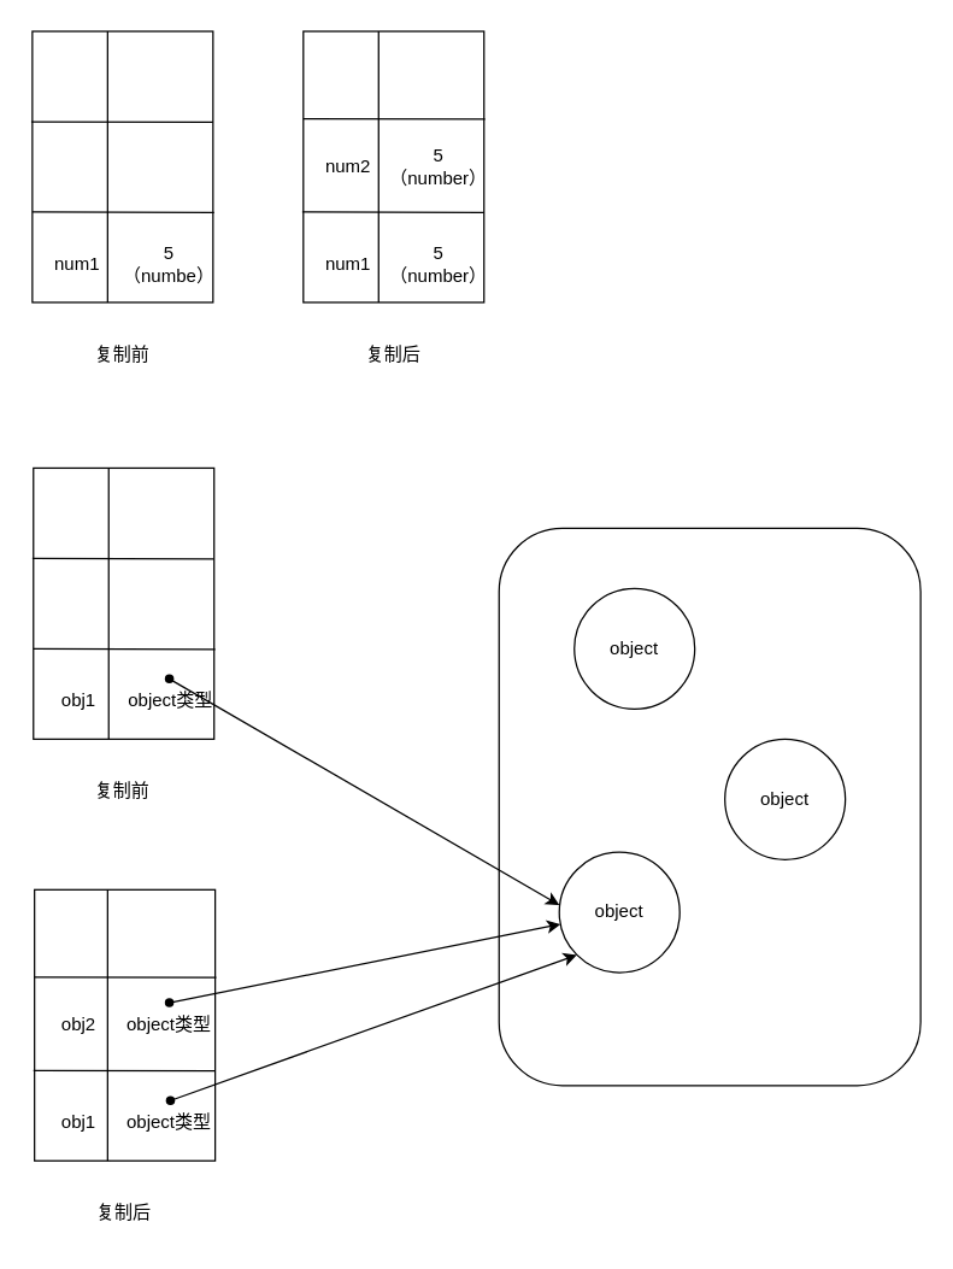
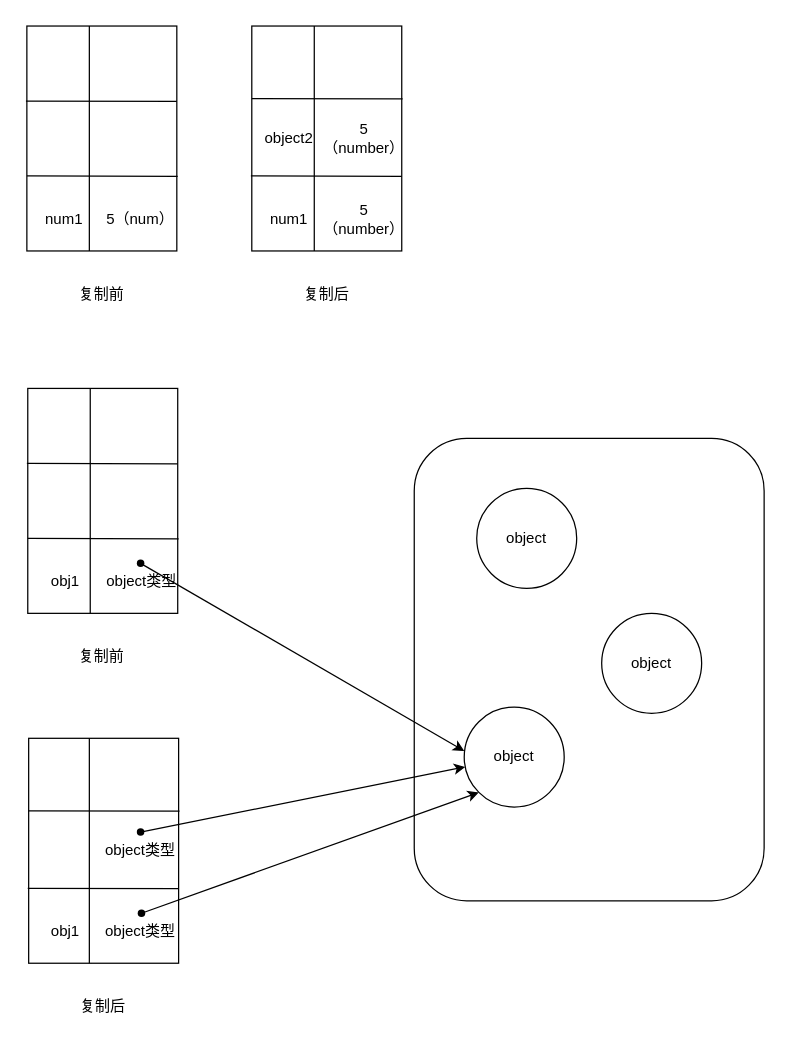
  <mxCell id="0" />
  <mxCell id="1" parent="0" />
  <mxCell id="2" value="" style="rounded=0;whiteSpace=wrap;html=1;" vertex="1" parent="1"><mxGeometry x="21" y="20" width="120" height="180" as="geometry" /></mxCell>
  <mxCell id="3" value="" style="rounded=0;whiteSpace=wrap;html=1;" vertex="1" parent="1"><mxGeometry x="201" y="20" width="120" height="180" as="geometry" /></mxCell>
  <mxCell id="4" value="" style="endArrow=none;html=1;entryX=1.006;entryY=0.324;entryDx=0;entryDy=0;entryPerimeter=0;" edge="1" parent="1" target="3"><mxGeometry width="50" height="50" relative="1" as="geometry"><mxPoint x="201" y="78" as="sourcePoint" /><mxPoint x="251" y="30" as="targetPoint" /><Array as="points" /></mxGeometry></mxCell>
  <mxCell id="5" value="" style="endArrow=none;html=1;entryX=1.006;entryY=0.324;entryDx=0;entryDy=0;entryPerimeter=0;" edge="1" parent="1"><mxGeometry width="50" height="50" relative="1" as="geometry"><mxPoint x="20.28" y="80" as="sourcePoint" /><mxPoint x="141" y="80.32" as="targetPoint" /><Array as="points" /></mxGeometry></mxCell>
  <mxCell id="6" value="" style="endArrow=none;html=1;" edge="1" parent="1"><mxGeometry width="50" height="50" relative="1" as="geometry"><mxPoint x="251" y="20" as="sourcePoint" /><mxPoint x="251" y="200" as="targetPoint" /><Array as="points"><mxPoint x="251" y="190" /></Array></mxGeometry></mxCell>
  <mxCell id="7" value="" style="endArrow=none;html=1;entryX=1.006;entryY=0.324;entryDx=0;entryDy=0;entryPerimeter=0;" edge="1" parent="1"><mxGeometry width="50" height="50" relative="1" as="geometry"><mxPoint x="21" y="140" as="sourcePoint" /><mxPoint x="141.72" y="140.32" as="targetPoint" /><Array as="points" /></mxGeometry></mxCell>
  <mxCell id="8" value="" style="endArrow=none;html=1;entryX=1.006;entryY=0.324;entryDx=0;entryDy=0;entryPerimeter=0;" edge="1" parent="1"><mxGeometry width="50" height="50" relative="1" as="geometry"><mxPoint x="200.28" y="140" as="sourcePoint" /><mxPoint x="321" y="140.32" as="targetPoint" /><Array as="points" /></mxGeometry></mxCell>
  <mxCell id="9" value="" style="endArrow=none;html=1;" edge="1" parent="1"><mxGeometry width="50" height="50" relative="1" as="geometry"><mxPoint x="71" y="20" as="sourcePoint" /><mxPoint x="71" y="200" as="targetPoint" /><Array as="points"><mxPoint x="71" y="190" /></Array></mxGeometry></mxCell>
  <mxCell id="10" value="num1" style="text;html=1;strokeColor=none;fillColor=none;align=center;verticalAlign=middle;whiteSpace=wrap;rounded=0;" vertex="1" parent="1"><mxGeometry x="21" y="160" width="60" height="30" as="geometry" /></mxCell>
- <mxCell id="11" value="5（numbe）" style="text;html=1;strokeColor=none;fillColor=none;align=center;verticalAlign=middle;whiteSpace=wrap;rounded=0;" vertex="1" parent="1"><mxGeometry x="82" y="160" width="60" height="30" as="geometry" /></mxCell>
+ <mxCell id="11" value="5（num）" style="text;html=1;strokeColor=none;fillColor=none;align=center;verticalAlign=middle;whiteSpace=wrap;rounded=0;" vertex="1" parent="1"><mxGeometry x="82" y="160" width="60" height="30" as="geometry" /></mxCell>
  <mxCell id="12" value="num1" style="text;html=1;strokeColor=none;fillColor=none;align=center;verticalAlign=middle;whiteSpace=wrap;rounded=0;" vertex="1" parent="1"><mxGeometry x="201" y="160" width="60" height="30" as="geometry" /></mxCell>
  <mxCell id="13" value="5（number）" style="text;html=1;strokeColor=none;fillColor=none;align=center;verticalAlign=middle;whiteSpace=wrap;rounded=0;" vertex="1" parent="1"><mxGeometry x="261" y="160" width="60" height="30" as="geometry" /></mxCell>
- <mxCell id="14" value="num2" style="text;html=1;strokeColor=none;fillColor=none;align=center;verticalAlign=middle;whiteSpace=wrap;rounded=0;" vertex="1" parent="1"><mxGeometry x="201" y="95" width="60" height="30" as="geometry" /></mxCell>
+ <mxCell id="14" value="object2" style="text;html=1;strokeColor=none;fillColor=none;align=center;verticalAlign=middle;whiteSpace=wrap;rounded=0;" vertex="1" parent="1"><mxGeometry x="201" y="95" width="60" height="30" as="geometry" /></mxCell>
  <mxCell id="15" value="5（number）" style="text;html=1;strokeColor=none;fillColor=none;align=center;verticalAlign=middle;whiteSpace=wrap;rounded=0;" vertex="1" parent="1"><mxGeometry x="261" y="95" width="60" height="30" as="geometry" /></mxCell>
  <mxCell id="16" value="复制前" style="text;html=1;strokeColor=none;fillColor=none;align=center;verticalAlign=middle;whiteSpace=wrap;rounded=0;" vertex="1" parent="1"><mxGeometry x="51" y="220" width="60" height="30" as="geometry" /></mxCell>
  <mxCell id="17" value="复制后" style="text;html=1;strokeColor=none;fillColor=none;align=center;verticalAlign=middle;whiteSpace=wrap;rounded=0;" vertex="1" parent="1"><mxGeometry x="231" y="220" width="60" height="30" as="geometry" /></mxCell>
  <mxCell id="18" value="" style="rounded=0;whiteSpace=wrap;html=1;" vertex="1" parent="1"><mxGeometry x="21.72" y="310" width="120" height="180" as="geometry" /></mxCell>
  <mxCell id="19" value="" style="endArrow=none;html=1;" edge="1" parent="1"><mxGeometry width="50" height="50" relative="1" as="geometry"><mxPoint x="71.72" y="310" as="sourcePoint" /><mxPoint x="71.72" y="490" as="targetPoint" /><Array as="points"><mxPoint x="71.72" y="480" /></Array></mxGeometry></mxCell>
  <mxCell id="20" value="" style="endArrow=none;html=1;entryX=1.006;entryY=0.324;entryDx=0;entryDy=0;entryPerimeter=0;" edge="1" parent="1"><mxGeometry width="50" height="50" relative="1" as="geometry"><mxPoint x="21" y="370" as="sourcePoint" /><mxPoint x="141.72" y="370.32" as="targetPoint" /><Array as="points" /></mxGeometry></mxCell>
  <mxCell id="21" value="" style="endArrow=none;html=1;entryX=1.006;entryY=0.324;entryDx=0;entryDy=0;entryPerimeter=0;" edge="1" parent="1"><mxGeometry width="50" height="50" relative="1" as="geometry"><mxPoint x="21.72" y="430" as="sourcePoint" /><mxPoint x="142.44" y="430.32" as="targetPoint" /><Array as="points" /></mxGeometry></mxCell>
  <mxCell id="22" value="obj1" style="text;html=1;strokeColor=none;fillColor=none;align=center;verticalAlign=middle;whiteSpace=wrap;rounded=0;" vertex="1" parent="1"><mxGeometry x="21.72" y="450" width="60" height="30" as="geometry" /></mxCell>
  <mxCell id="23" value="object类型" style="text;html=1;strokeColor=none;fillColor=none;align=center;verticalAlign=middle;whiteSpace=wrap;rounded=0;" vertex="1" parent="1"><mxGeometry x="82.72" y="450" width="60" height="30" as="geometry" /></mxCell>
  <mxCell id="24" value="" style="endArrow=none;html=1;" edge="1" parent="1"><mxGeometry width="50" height="50" relative="1" as="geometry"><mxPoint x="72.44" y="590" as="sourcePoint" /><mxPoint x="72.44" y="770" as="targetPoint" /><Array as="points"><mxPoint x="72.44" y="760" /></Array></mxGeometry></mxCell>
  <mxCell id="25" value="" style="rounded=0;whiteSpace=wrap;html=1;" vertex="1" parent="1"><mxGeometry x="22.44" y="590" width="120" height="180" as="geometry" /></mxCell>
  <mxCell id="26" value="" style="endArrow=none;html=1;entryX=1.006;entryY=0.324;entryDx=0;entryDy=0;entryPerimeter=0;" edge="1" target="25" parent="1"><mxGeometry width="50" height="50" relative="1" as="geometry"><mxPoint x="22.44" y="648" as="sourcePoint" /><mxPoint x="72.44" y="600" as="targetPoint" /><Array as="points" /></mxGeometry></mxCell>
  <mxCell id="27" value="" style="endArrow=none;html=1;entryX=1.006;entryY=0.324;entryDx=0;entryDy=0;entryPerimeter=0;" edge="1" parent="1"><mxGeometry width="50" height="50" relative="1" as="geometry"><mxPoint x="21.72" y="710" as="sourcePoint" /><mxPoint x="142.44" y="710.32" as="targetPoint" /><Array as="points" /></mxGeometry></mxCell>
- <mxCell id="28" value="obj2" style="text;html=1;strokeColor=none;fillColor=none;align=center;verticalAlign=middle;whiteSpace=wrap;rounded=0;" vertex="1" parent="1"><mxGeometry x="22.44" y="665" width="60" height="30" as="geometry" /></mxCell>
  <mxCell id="29" value="object类型" style="text;html=1;strokeColor=none;fillColor=none;align=center;verticalAlign=middle;whiteSpace=wrap;rounded=0;" vertex="1" parent="1"><mxGeometry x="82.44" y="665" width="60" height="30" as="geometry" /></mxCell>
  <mxCell id="30" value="object类型" style="text;html=1;strokeColor=none;fillColor=none;align=center;verticalAlign=middle;whiteSpace=wrap;rounded=0;" vertex="1" parent="1"><mxGeometry x="82.44" y="730" width="60" height="30" as="geometry" /></mxCell>
  <mxCell id="31" value="obj1" style="text;html=1;strokeColor=none;fillColor=none;align=center;verticalAlign=middle;whiteSpace=wrap;rounded=0;" vertex="1" parent="1"><mxGeometry x="22.44" y="730" width="60" height="30" as="geometry" /></mxCell>
  <mxCell id="32" value="" style="endArrow=none;html=1;" edge="1" parent="1"><mxGeometry width="50" height="50" relative="1" as="geometry"><mxPoint x="71" y="590" as="sourcePoint" /><mxPoint x="71" y="770" as="targetPoint" /><Array as="points"><mxPoint x="71" y="760" /></Array></mxGeometry></mxCell>
  <mxCell id="33" value="复制前" style="text;html=1;strokeColor=none;fillColor=none;align=center;verticalAlign=middle;whiteSpace=wrap;rounded=0;" vertex="1" parent="1"><mxGeometry x="51" y="510" width="60" height="30" as="geometry" /></mxCell>
  <mxCell id="34" value="复制后" style="text;html=1;strokeColor=none;fillColor=none;align=center;verticalAlign=middle;whiteSpace=wrap;rounded=0;" vertex="1" parent="1"><mxGeometry x="51.72" y="790" width="60" height="30" as="geometry" /></mxCell>
  <mxCell id="35" value="" style="rounded=1;whiteSpace=wrap;html=1;" vertex="1" parent="1"><mxGeometry x="331" y="350" width="280" height="370" as="geometry" /></mxCell>
  <mxCell id="36" value="object" style="ellipse;whiteSpace=wrap;html=1;aspect=fixed;" vertex="1" parent="1"><mxGeometry x="381" y="390" width="80" height="80" as="geometry" /></mxCell>
  <mxCell id="37" value="object" style="ellipse;whiteSpace=wrap;html=1;aspect=fixed;" vertex="1" parent="1"><mxGeometry x="481" y="490" width="80" height="80" as="geometry" /></mxCell>
  <mxCell id="38" value="object" style="ellipse;whiteSpace=wrap;html=1;aspect=fixed;" vertex="1" parent="1"><mxGeometry x="371" y="565" width="80" height="80" as="geometry" /></mxCell>
  <mxCell id="39" value="" style="shape=waypoint;sketch=0;fillStyle=solid;size=6;pointerEvents=1;points=[];fillColor=none;resizable=0;rotatable=0;perimeter=centerPerimeter;snapToPoint=1;" vertex="1" parent="1"><mxGeometry x="92" y="430" width="40" height="40" as="geometry" /></mxCell>
  <mxCell id="40" value="" style="shape=waypoint;sketch=0;fillStyle=solid;size=6;pointerEvents=1;points=[];fillColor=none;resizable=0;rotatable=0;perimeter=centerPerimeter;snapToPoint=1;" vertex="1" parent="1"><mxGeometry x="92" y="645" width="40" height="40" as="geometry" /></mxCell>
  <mxCell id="41" value="" style="shape=waypoint;sketch=0;fillStyle=solid;size=6;pointerEvents=1;points=[];fillColor=none;resizable=0;rotatable=0;perimeter=centerPerimeter;snapToPoint=1;" vertex="1" parent="1"><mxGeometry x="92.72" y="710" width="40" height="40" as="geometry" /></mxCell>
  <mxCell id="42" value="" style="endArrow=classic;html=1;exitX=0.667;exitY=0.503;exitDx=0;exitDy=0;exitPerimeter=0;" edge="1" parent="1" source="40" target="38"><mxGeometry width="50" height="50" relative="1" as="geometry"><mxPoint x="191" y="610" as="sourcePoint" /><mxPoint x="241" y="560" as="targetPoint" /></mxGeometry></mxCell>
  <mxCell id="43" value="" style="endArrow=classic;html=1;entryX=0.143;entryY=0.676;entryDx=0;entryDy=0;entryPerimeter=0;exitX=0.467;exitY=1.045;exitDx=0;exitDy=0;exitPerimeter=0;" edge="1" parent="1" source="39" target="35"><mxGeometry width="50" height="50" relative="1" as="geometry"><mxPoint x="191" y="550" as="sourcePoint" /><mxPoint x="241" y="500" as="targetPoint" /></mxGeometry></mxCell>
  <mxCell id="44" value="" style="endArrow=classic;html=1;entryX=0;entryY=1;entryDx=0;entryDy=0;" edge="1" parent="1" source="41" target="38"><mxGeometry width="50" height="50" relative="1" as="geometry"><mxPoint x="191" y="750" as="sourcePoint" /><mxPoint x="241" y="700" as="targetPoint" /></mxGeometry></mxCell>
